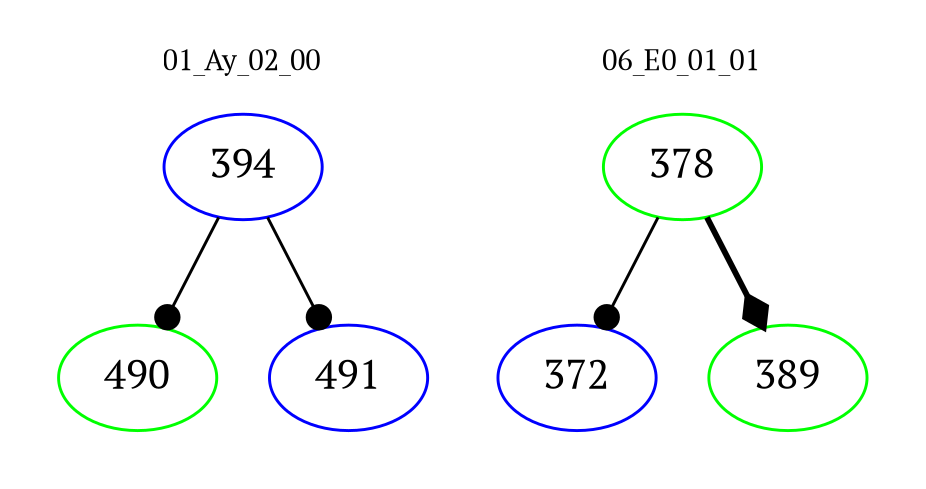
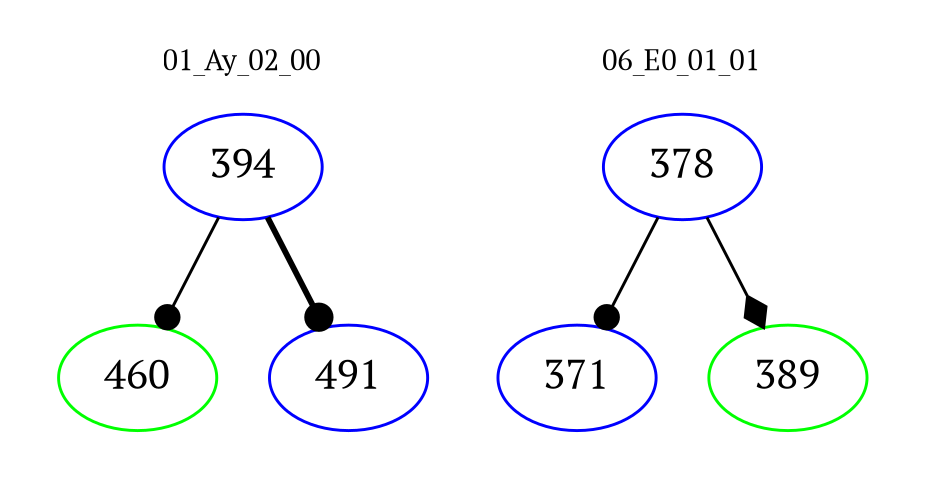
  digraph {
    fontname="PT Serif"
    node [color=blue fontname="PT Serif"]
    edge [arrowhead=dot color=black fontname="PT Serif" style=solid]
    n1 [label=394]
-   n2 [color=green label=490]
+   n2 [color=green label=460]
    n3 [label=491]
-   n4 [color=green label=378]
-   n5 [label=372]
+   n4 [label=378]
+   n5 [label=371]
    n6 [color=green label=389]
    subgraph cluster_1 {
      color=white
      fontsize=10
      label="01_Ay_02_00"
      n1
      n2
      n3
    }
    subgraph cluster_2 {
      color=white
      fontsize=10
      label="06_E0_01_01"
      n4
      n5
      n6
    }
    n1 -> n2
-   n1 -> n3
+   n1 -> n3 [style=bold]
    n4 -> n5
-   n4 -> n6 [arrowhead=diamond style=bold]
+   n4 -> n6 [arrowhead=diamond]
  }
